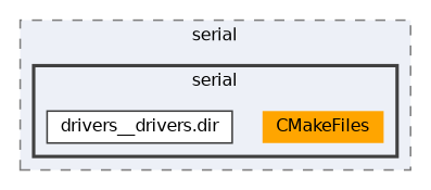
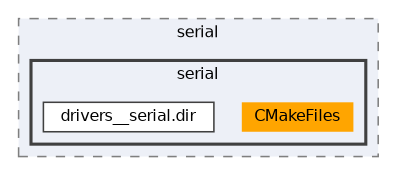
  digraph {
    compound=true
    node [fontname=Helvetica fontsize=10 style=filled]
    n1 [height=0.2 label=CMakeFiles shape=plaintext width=0.4 fillcolor=orange]
-   n2 [color=grey25 fillcolor=white height=0.2 label="drivers__drivers.dir" shape=box width=0.4]
+   n2 [color=grey25 fillcolor=white height=0.2 label="drivers__serial.dir" shape=box width=0.4]
    subgraph cluster_1 {
      bgcolor="#edf0f7"
      fontname=Helvetica
      fontsize=10
      label=serial
      pencolor=grey50
      style="filled,dashed"
      subgraph cluster_2 {
        bgcolor="#edf0f7"
        fontname=Helvetica
        fontsize=10
        pencolor=grey25
        style="filled,bold"
        n1
        n2
      }
    }
  }
